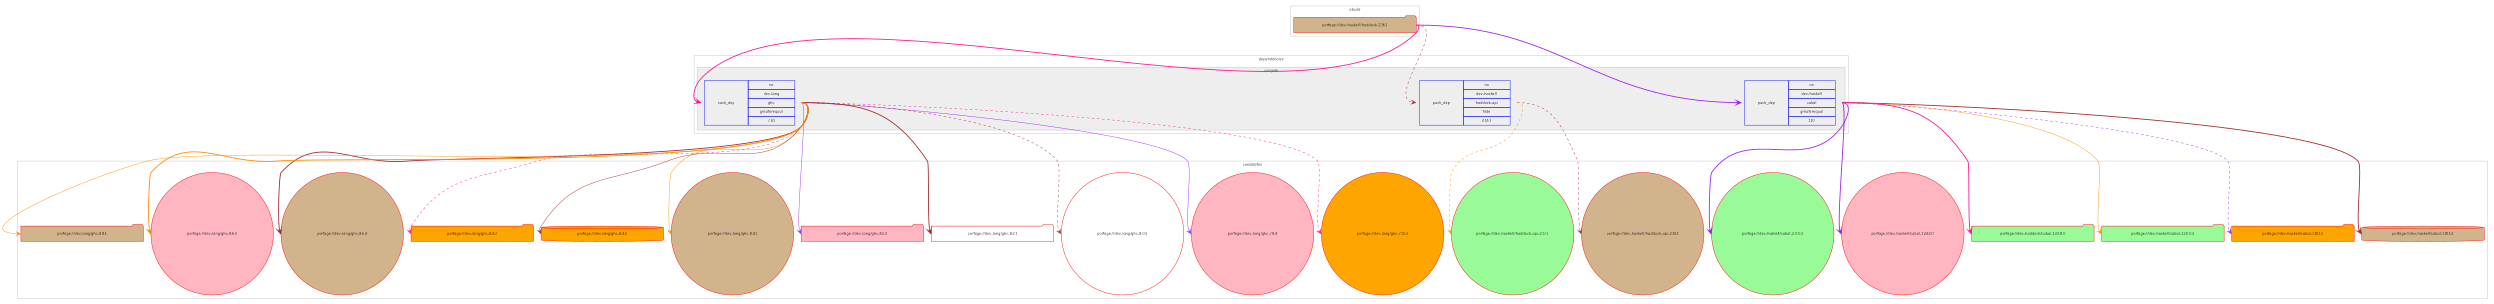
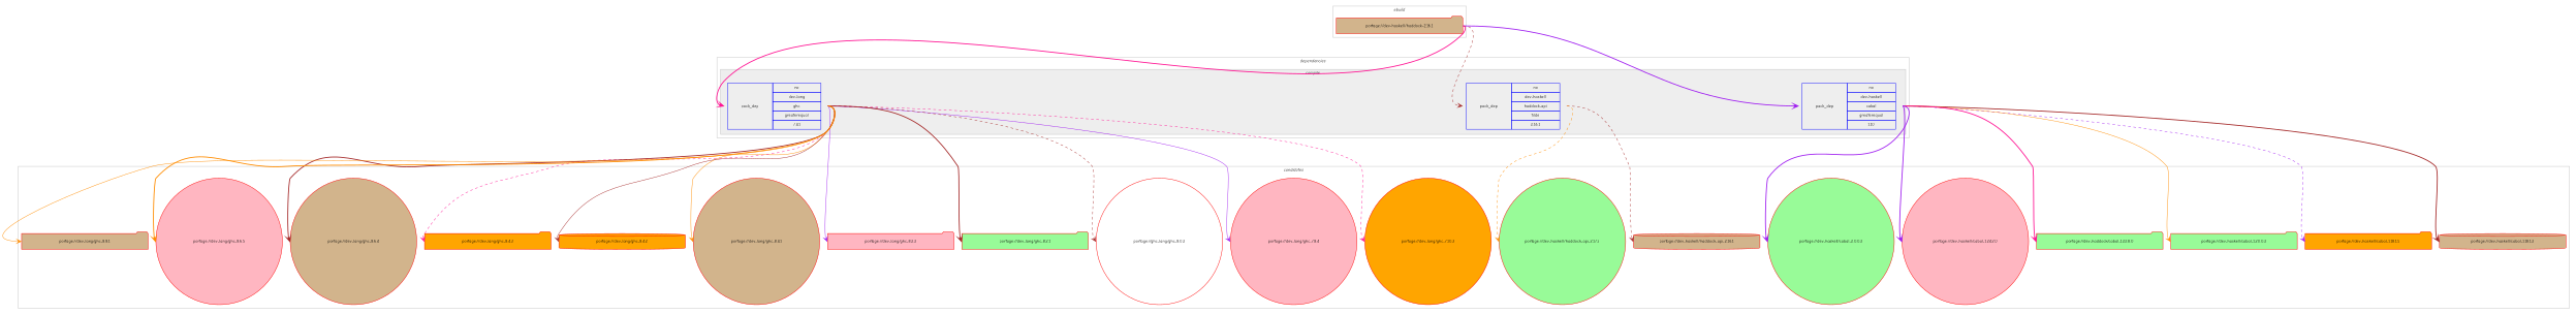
  digraph {
    compound=true
    concentrate=true
    fontname="Comic Neue"
    fontsize=10
    newrank=true
    rankdir=TB
    ranksep=1.5
    node [color=red fillcolor=tan fontname="Comic Neue" fontsize=10 shape=circle style=filled]
    edge [arrowhead=vee color=brown fontname="Comic Neue" headport=w style=bold tailport=e weight=100]
    n1 [label="portage://dev-haskell/haddock-2.16.1" shape=folder width=4]
    n2 [color=blue label=<<TABLE BORDER="0" CELLBORDER="1" CELLSPACING="0" CELLPADDING="4" WIDTH="220"><TR><TD ROWSPAN="6" CELLPADDING="30">pack_dep</TD></TR><TR><TD WIDTH="110">no</TD></TR><TR><TD>dev-haskell</TD></TR><TR><TD>cabal</TD></TR><TR><TD>greaterequal</TD></TR><TR><TD>1.10</TD></TR></TABLE>> shape=none fillcolor="" style=""]
    n3 [color=blue label=<<TABLE BORDER="0" CELLBORDER="1" CELLSPACING="0" CELLPADDING="4" WIDTH="220"><TR><TD ROWSPAN="6" CELLPADDING="30">pack_dep</TD></TR><TR><TD WIDTH="110">no</TD></TR><TR><TD>dev-haskell</TD></TR><TR><TD>haddock-api</TD></TR><TR><TD>tilde</TD></TR><TR><TD>2.16.1</TD></TR></TABLE>> shape=none fillcolor="" style=""]
    n4 [color=blue label=<<TABLE BORDER="0" CELLBORDER="1" CELLSPACING="0" CELLPADDING="4" WIDTH="220"><TR><TD ROWSPAN="6" CELLPADDING="30">pack_dep</TD></TR><TR><TD WIDTH="110">no</TD></TR><TR><TD>dev-lang</TD></TR><TR><TD>ghc</TD></TR><TR><TD>greaterequal</TD></TR><TR><TD>7.4.1</TD></TR></TABLE>> shape=none fillcolor="" style=""]
    n5 [label="portage://dev-haskell/cabal-1.18.1.2" shape=cylinder width=4]
    n6 [fillcolor=orange label="portage://dev-haskell/cabal-1.18.1.5" shape=folder width=4]
    n7 [fillcolor=palegreen label="portage://dev-haskell/cabal-1.20.0.2" shape=folder width=4]
    n8 [fillcolor=palegreen label="portage://dev-haddock/cabal-1.22.8.0" shape=folder width=4]
    n9 [fillcolor=lightpink label="portage://dev-haskell/cabal-1.24.2.0" width=4]
    n10 [fillcolor=palegreen label="portage://dev-haskell/cabal-2.0.0.2" width=4]
-   n11 [label="portage://dev-haskell/haddock-api-2.16.1" width=4]
+   n11 [label="portage://dev-haskell/haddock-api-2.16.1" shape=cylinder width=4]
    n12 [fillcolor=palegreen label="portage://dev-haskell/haddock-api-2.17.3" width=4]
    n13 [fillcolor=orange label="portage://dev-lang/ghc-7.10.3" width=4]
    n14 [fillcolor=lightpink label="portage://dev-lang/ghc-7.8.4" width=4]
-   n15 [fillcolor=white label="portage://dev-lang/ghc-8.0.2" width=4]
-   n16 [fillcolor=white label="portage://dev-lang/ghc-8.2.1" shape=folder width=4]
+   n15 [fillcolor=white label="portage://ghc-lang/ghc-8.0.2" width=4]
+   n16 [fillcolor=palegreen label="portage://dev-lang/ghc-8.2.1" shape=folder width=4]
    n17 [fillcolor=lightpink label="portage://dev-lang/ghc-8.2.2" shape=folder width=4]
    n18 [label="portage://dev-lang/ghc-8.4.1" width=4]
    n19 [fillcolor=orange label="portage://dev-lang/ghc-8.4.2" shape=cylinder width=4]
    n20 [fillcolor=orange label="portage://dev-lang/ghc-8.4.3" shape=folder width=4]
    n21 [label="portage://dev-lang/ghc-8.6.4" width=4]
    n22 [fillcolor=lightpink label="portage://dev-lang/ghc-8.6.5" width=4]
    n23 [label="portage://dev-lang/ghc-8.8.1" shape=folder width=4]
    subgraph cluster_1 {
      color=gray
      label=<<i>dependencies</i>>
      subgraph cluster_2 {
        color=gray
        fillcolor="#eeeeee"
        label=<<i>compile</i>>
        style=filled
        subgraph sub_3 {
          color=gray
          fillcolor="#eeeeee"
          label=<<i>compile</i>>
          style=filled
          n2
        }
        subgraph sub_4 {
          color=gray
          fillcolor="#eeeeee"
          label=<<i>compile</i>>
          style=filled
          n3
        }
        subgraph sub_5 {
          color=gray
          fillcolor="#eeeeee"
          label=<<i>compile</i>>
          style=filled
          n4
        }
      }
      subgraph cluster_6 {
        color=gray
        fillcolor="#eeeeee"
        label=<<i>compile and run</i>>
        style=filled
      }
      subgraph cluster_7 {
        color=gray
        fillcolor="#eeeeee"
        label=<<i>run</i>>
        style=filled
      }
    }
    subgraph cluster_8 {
      color=gray
      label=<<i>ebuild</i>>
      rank=same
      n1
    }
    subgraph cluster_9 {
      color=gray
      label=<<i>candidates</i>>
      rank=same
      subgraph sub_10 {
        color=black
        label=<<i>candidates</i>>
        nodesep=1
        rank=same
        n5
        n6
        n7
        n8
        n9
        n10
      }
      subgraph sub_11 {
        color=black
        label=<<i>candidates</i>>
        nodesep=1
        rank=same
        n11
        n12
      }
      subgraph sub_12 {
        color=black
        label=<<i>candidates</i>>
        nodesep=1
        rank=same
        n13
        n14
        n15
        n16
        n17
        n18
        n19
        n20
        n21
        n22
        n23
      }
    }
    n1 -> n2 [color=purple weight=20]
    n1 -> n3 [style=dashed weight=20]
    n1 -> n4 [color=deeppink weight=20]
    n2 -> n5
    n2 -> n6 [color=purple style=dashed]
    n2 -> n7 [color=darkorange style=solid]
    n2 -> n8 [color=deeppink]
    n2 -> n9 [color=purple]
    n2 -> n10 [color=purple]
    n3 -> n11 [style=dashed]
    n3 -> n12 [color=darkorange style=dashed]
    n4 -> n13 [color=deeppink style=dashed]
    n4 -> n14 [color=purple style=solid]
    n4 -> n15 [style=dashed]
    n4 -> n16
    n4 -> n17 [color=purple style=solid]
    n4 -> n18 [color=darkorange style=solid]
    n4 -> n19 [style=solid]
    n4 -> n20 [color=deeppink style=dashed]
    n4 -> n21
    n4 -> n22 [color=darkorange]
    n4 -> n23 [color=darkorange style=solid]
  }
